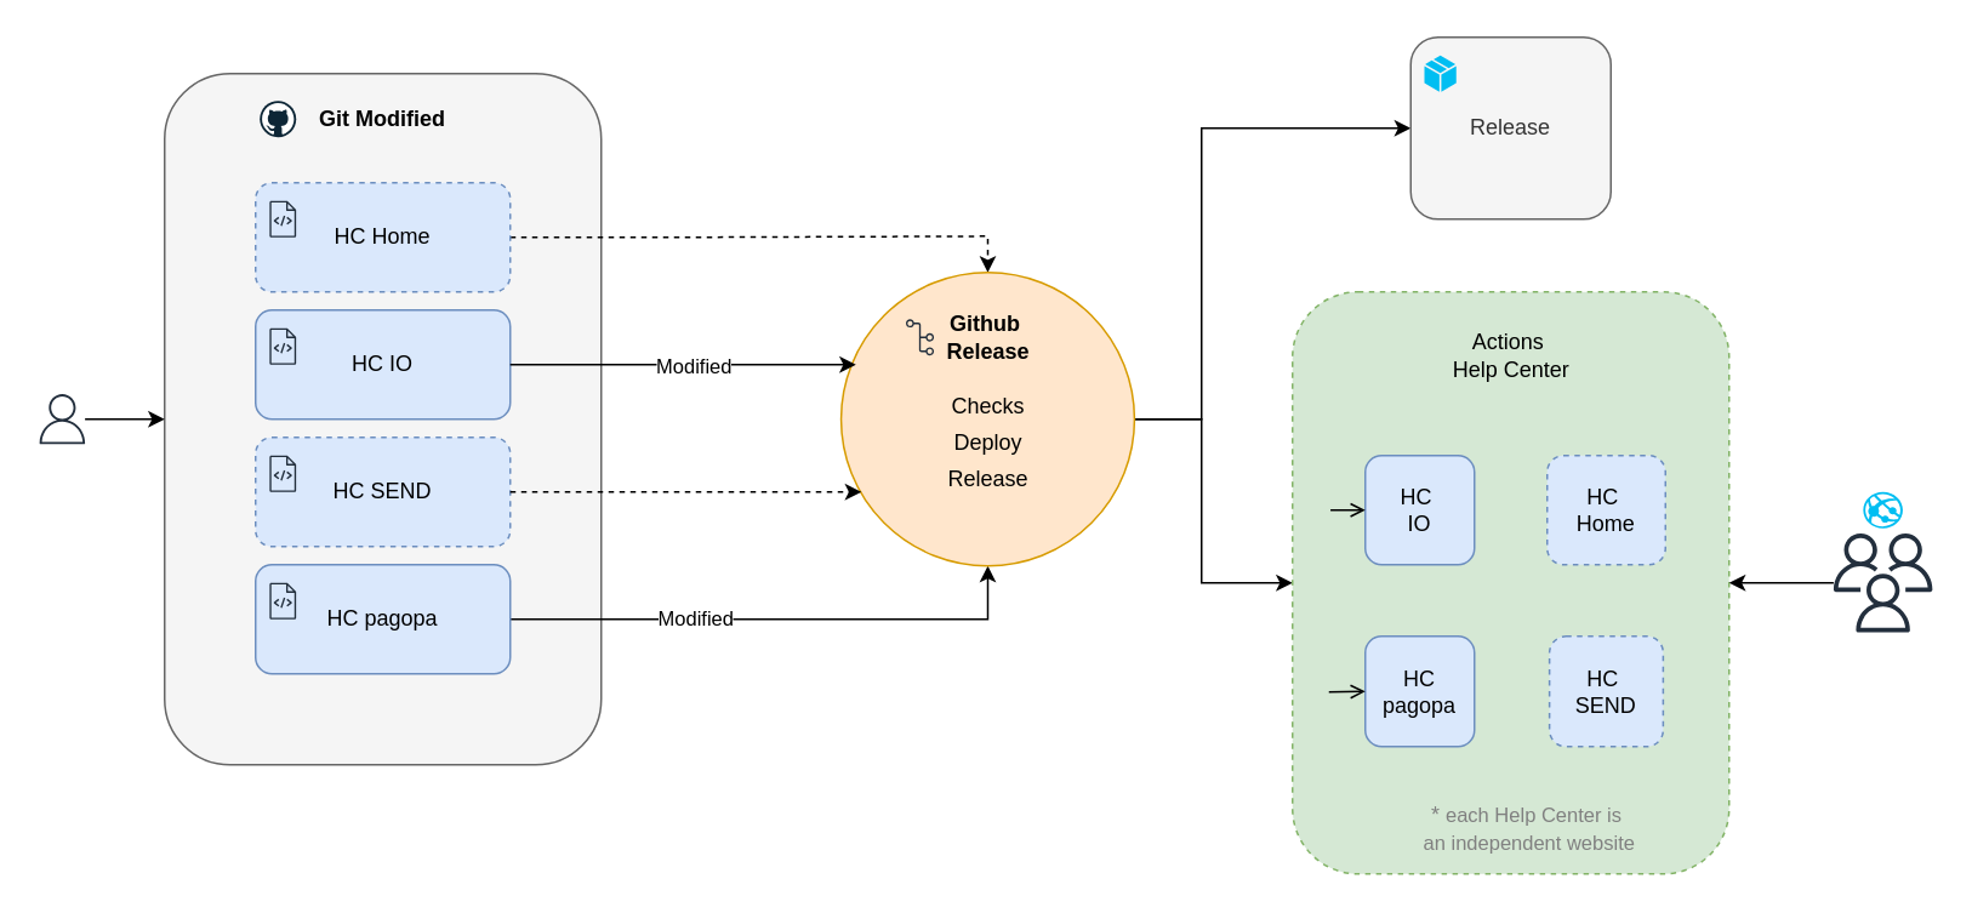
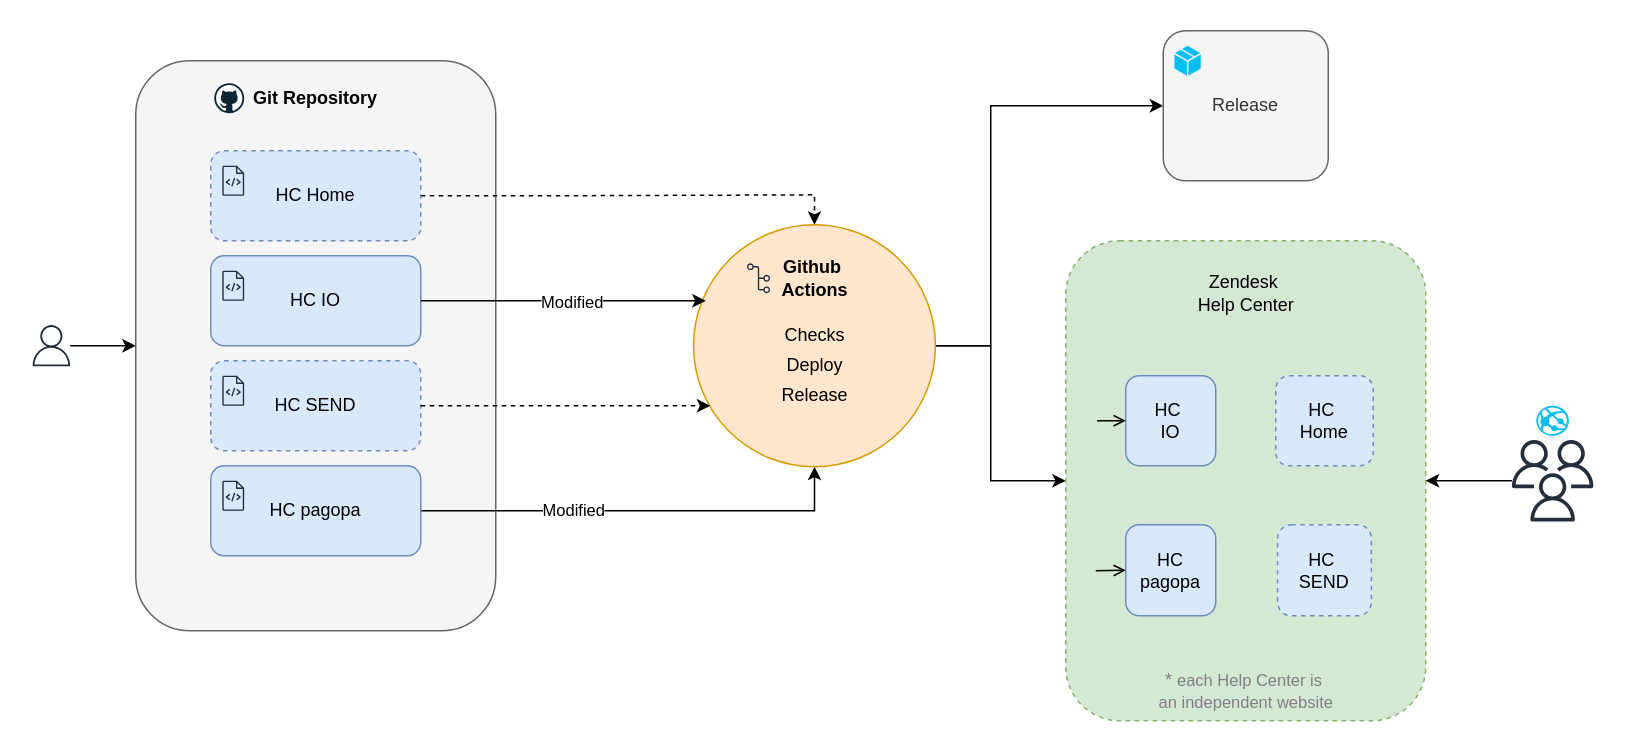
  <mxCell id="0" />
  <mxCell id="1" parent="0" />
  <mxCell id="2" value="" style="rounded=1;whiteSpace=wrap;html=1;fillColor=#f5f5f5;fontColor=#333333;strokeColor=#666666;" vertex="1" parent="1"><mxGeometry x="90" y="40" width="240" height="380" as="geometry" /></mxCell>
  <mxCell id="3" style="edgeStyle=orthogonalEdgeStyle;rounded=0;orthogonalLoop=1;jettySize=auto;html=1;entryX=0.5;entryY=0;entryDx=0;entryDy=0;dashed=1;" edge="1" parent="1" source="4" target="18"><mxGeometry relative="1" as="geometry" /></mxCell>
  <mxCell id="4" value="HC Home" style="rounded=1;whiteSpace=wrap;html=1;fillColor=#dae8fc;strokeColor=#6c8ebf;dashed=1;" vertex="1" parent="1"><mxGeometry x="140" y="100" width="140" height="60" as="geometry" /></mxCell>
  <mxCell id="5" value="HC IO" style="rounded=1;whiteSpace=wrap;html=1;fillColor=#dae8fc;strokeColor=#6c8ebf;" vertex="1" parent="1"><mxGeometry x="140" y="170" width="140" height="60" as="geometry" /></mxCell>
  <mxCell id="6" value="HC SEND" style="rounded=1;whiteSpace=wrap;html=1;fillColor=#dae8fc;strokeColor=#6c8ebf;gradientColor=none;dashed=1;" vertex="1" parent="1"><mxGeometry x="140" y="240" width="140" height="60" as="geometry" /></mxCell>
  <mxCell id="7" style="edgeStyle=orthogonalEdgeStyle;rounded=0;orthogonalLoop=1;jettySize=auto;html=1;entryX=0.5;entryY=1;entryDx=0;entryDy=0;" edge="1" parent="1" source="9" target="18"><mxGeometry relative="1" as="geometry" /></mxCell>
  <mxCell id="8" value="Modified" style="edgeLabel;html=1;align=center;verticalAlign=middle;resizable=0;points=[];" vertex="1" connectable="0" parent="7"><mxGeometry x="-0.308" y="1" relative="1" as="geometry"><mxPoint as="offset" /></mxGeometry></mxCell>
  <mxCell id="9" value="HC pagopa" style="rounded=1;whiteSpace=wrap;html=1;fillColor=#dae8fc;strokeColor=#6c8ebf;" vertex="1" parent="1"><mxGeometry x="140" y="310" width="140" height="60" as="geometry" /></mxCell>
- <mxCell id="10" value="&lt;b&gt;Git Modified&lt;/b&gt;" style="text;html=1;align=center;verticalAlign=middle;whiteSpace=wrap;rounded=0;" vertex="1" parent="1"><mxGeometry x="155" y="50" width="110" height="30" as="geometry" /></mxCell>
+ <mxCell id="10" value="&lt;b&gt;Git Repository&lt;/b&gt;" style="text;html=1;align=center;verticalAlign=middle;whiteSpace=wrap;rounded=0;" vertex="1" parent="1"><mxGeometry x="155" y="50" width="110" height="30" as="geometry" /></mxCell>
  <mxCell id="11" value="" style="sketch=0;outlineConnect=0;fontColor=#232F3E;gradientColor=none;fillColor=#232F3D;strokeColor=none;dashed=0;verticalLabelPosition=bottom;verticalAlign=top;align=center;html=1;fontSize=12;fontStyle=0;aspect=fixed;pointerEvents=1;shape=mxgraph.aws4.source_code;" vertex="1" parent="1"><mxGeometry x="147.69" y="110" width="14.62" height="20" as="geometry" /></mxCell>
  <mxCell id="12" value="" style="sketch=0;outlineConnect=0;fontColor=#232F3E;gradientColor=none;fillColor=#232F3D;strokeColor=none;dashed=0;verticalLabelPosition=bottom;verticalAlign=top;align=center;html=1;fontSize=12;fontStyle=0;aspect=fixed;pointerEvents=1;shape=mxgraph.aws4.source_code;" vertex="1" parent="1"><mxGeometry x="147.69" y="180" width="14.62" height="20" as="geometry" /></mxCell>
  <mxCell id="13" value="" style="sketch=0;outlineConnect=0;fontColor=#232F3E;gradientColor=none;fillColor=#232F3D;strokeColor=none;dashed=0;verticalLabelPosition=bottom;verticalAlign=top;align=center;html=1;fontSize=12;fontStyle=0;aspect=fixed;pointerEvents=1;shape=mxgraph.aws4.source_code;" vertex="1" parent="1"><mxGeometry x="147.69" y="250" width="14.62" height="20" as="geometry" /></mxCell>
  <mxCell id="14" value="" style="sketch=0;outlineConnect=0;fontColor=#232F3E;gradientColor=none;fillColor=#232F3D;strokeColor=none;dashed=0;verticalLabelPosition=bottom;verticalAlign=top;align=center;html=1;fontSize=12;fontStyle=0;aspect=fixed;pointerEvents=1;shape=mxgraph.aws4.source_code;" vertex="1" parent="1"><mxGeometry x="147.69" y="320" width="14.62" height="20" as="geometry" /></mxCell>
  <mxCell id="15" value="" style="dashed=0;outlineConnect=0;html=1;align=center;labelPosition=center;verticalLabelPosition=bottom;verticalAlign=top;shape=mxgraph.weblogos.github" vertex="1" parent="1"><mxGeometry x="142.31" y="55" width="20" height="20" as="geometry" /></mxCell>
  <mxCell id="16" style="edgeStyle=orthogonalEdgeStyle;rounded=0;orthogonalLoop=1;jettySize=auto;html=1;entryX=0;entryY=0.5;entryDx=0;entryDy=0;exitX=1;exitY=0.5;exitDx=0;exitDy=0;" edge="1" parent="1" source="18" target="26"><mxGeometry relative="1" as="geometry"><mxPoint x="700" y="229.995" as="targetPoint" /><Array as="points"><mxPoint x="660" y="230" /><mxPoint x="660" y="320" /></Array></mxGeometry></mxCell>
  <mxCell id="17" style="edgeStyle=orthogonalEdgeStyle;rounded=0;orthogonalLoop=1;jettySize=auto;html=1;exitX=1;exitY=0.5;exitDx=0;exitDy=0;entryX=0;entryY=0.5;entryDx=0;entryDy=0;" edge="1" parent="1" source="18" target="36"><mxGeometry relative="1" as="geometry"><mxPoint x="680" y="50" as="targetPoint" /><Array as="points"><mxPoint x="660" y="230" /><mxPoint x="660" y="70" /></Array></mxGeometry></mxCell>
  <mxCell id="18" value="" style="ellipse;whiteSpace=wrap;html=1;aspect=fixed;fillColor=#ffe6cc;strokeColor=#d79b00;" vertex="1" parent="1"><mxGeometry x="461.88" y="149.37" width="161.25" height="161.25" as="geometry" /></mxCell>
- <mxCell id="19" value="&lt;b&gt;Github&amp;nbsp;&lt;/b&gt;&lt;div&gt;&lt;b&gt;Release&lt;/b&gt;&lt;/div&gt;" style="text;html=1;align=center;verticalAlign=middle;whiteSpace=wrap;rounded=0;" vertex="1" parent="1"><mxGeometry x="497.5" y="170" width="90" height="30" as="geometry" /></mxCell>
+ <mxCell id="19" value="&lt;b&gt;Github&amp;nbsp;&lt;/b&gt;&lt;div&gt;&lt;b&gt;Actions&lt;/b&gt;&lt;/div&gt;" style="text;html=1;align=center;verticalAlign=middle;whiteSpace=wrap;rounded=0;" vertex="1" parent="1"><mxGeometry x="497.5" y="170" width="90" height="30" as="geometry" /></mxCell>
  <mxCell id="20" style="edgeStyle=orthogonalEdgeStyle;rounded=0;orthogonalLoop=1;jettySize=auto;html=1;entryX=0.069;entryY=0.748;entryDx=0;entryDy=0;entryPerimeter=0;dashed=1;" edge="1" parent="1" source="6" target="18"><mxGeometry relative="1" as="geometry" /></mxCell>
  <mxCell id="21" style="edgeStyle=orthogonalEdgeStyle;rounded=0;orthogonalLoop=1;jettySize=auto;html=1;" edge="1" parent="1" source="5"><mxGeometry relative="1" as="geometry"><mxPoint x="470" y="200" as="targetPoint" /></mxGeometry></mxCell>
  <mxCell id="22" value="Modified" style="edgeLabel;html=1;align=center;verticalAlign=middle;resizable=0;points=[];" vertex="1" connectable="0" parent="21"><mxGeometry x="-0.013" y="2" relative="1" as="geometry"><mxPoint x="6" y="2" as="offset" /></mxGeometry></mxCell>
  <mxCell id="23" value="Checks" style="text;html=1;align=center;verticalAlign=middle;whiteSpace=wrap;rounded=0;fontStyle=0" vertex="1" parent="1"><mxGeometry x="512.5" y="208.01" width="60" height="30" as="geometry" /></mxCell>
  <mxCell id="24" value="Deploy" style="text;html=1;align=center;verticalAlign=middle;whiteSpace=wrap;rounded=0;fontStyle=0" vertex="1" parent="1"><mxGeometry x="512.5" y="228.01" width="60" height="30" as="geometry" /></mxCell>
  <mxCell id="25" value="Release" style="text;html=1;align=center;verticalAlign=middle;whiteSpace=wrap;rounded=0;fontStyle=0" vertex="1" parent="1"><mxGeometry x="512.51" y="248.01" width="60" height="30" as="geometry" /></mxCell>
  <mxCell id="26" value="" style="rounded=1;whiteSpace=wrap;html=1;fillColor=#d5e8d4;strokeColor=#82b366;dashed=1;" vertex="1" parent="1"><mxGeometry x="710" y="160" width="240" height="320" as="geometry" /></mxCell>
- <mxCell id="27" value="Actions&amp;nbsp;&lt;div&gt;Help Center&lt;/div&gt;" style="text;html=1;align=center;verticalAlign=middle;whiteSpace=wrap;rounded=0;" vertex="1" parent="1"><mxGeometry x="787.5" y="180" width="85" height="30" as="geometry" /></mxCell>
+ <mxCell id="27" value="Zendesk&amp;nbsp;&lt;div&gt;Help Center&lt;/div&gt;" style="text;html=1;align=center;verticalAlign=middle;whiteSpace=wrap;rounded=0;" vertex="1" parent="1"><mxGeometry x="787.5" y="180" width="85" height="30" as="geometry" /></mxCell>
  <mxCell id="28" value="HC&amp;nbsp;&lt;div&gt;&lt;span style=&quot;background-color: initial;&quot;&gt;Home&lt;/span&gt;&lt;/div&gt;" style="rounded=1;whiteSpace=wrap;html=1;fillColor=#dae8fc;strokeColor=#6c8ebf;dashed=1;" vertex="1" parent="1"><mxGeometry x="850" y="250" width="65" height="60" as="geometry" /></mxCell>
  <mxCell id="29" value="HC&amp;nbsp;&lt;div&gt;SEND&lt;/div&gt;" style="rounded=1;whiteSpace=wrap;html=1;fillColor=#dae8fc;strokeColor=#6c8ebf;gradientColor=none;dashed=1;" vertex="1" parent="1"><mxGeometry x="851.25" y="349.38" width="62.5" height="60.62" as="geometry" /></mxCell>
  <mxCell id="30" value="HC pagopa" style="rounded=1;whiteSpace=wrap;html=1;fillColor=#dae8fc;strokeColor=#6c8ebf;" vertex="1" parent="1"><mxGeometry x="750" y="349.38" width="60" height="60.62" as="geometry" /></mxCell>
  <mxCell id="31" value="HC&amp;nbsp;&lt;div&gt;&lt;span style=&quot;background-color: initial;&quot;&gt;IO&lt;/span&gt;&lt;/div&gt;" style="rounded=1;whiteSpace=wrap;html=1;fillColor=#dae8fc;strokeColor=#6c8ebf;" vertex="1" parent="1"><mxGeometry x="750" y="250" width="60" height="60" as="geometry" /></mxCell>
  <mxCell id="32" value="" style="endArrow=open;html=1;rounded=0;entryX=0;entryY=0.5;entryDx=0;entryDy=0;exitX=0.087;exitY=0.375;exitDx=0;exitDy=0;exitPerimeter=0;endFill=0;" edge="1" parent="1" source="26" target="31"><mxGeometry width="50" height="50" relative="1" as="geometry"><mxPoint x="670" y="399.38" as="sourcePoint" /><mxPoint x="720" y="349.38" as="targetPoint" /></mxGeometry></mxCell>
  <mxCell id="33" value="" style="endArrow=open;html=1;rounded=0;entryX=0;entryY=0.5;entryDx=0;entryDy=0;endFill=0;" edge="1" parent="1" target="30"><mxGeometry width="50" height="50" relative="1" as="geometry"><mxPoint x="730" y="380" as="sourcePoint" /><mxPoint x="750" y="379.19" as="targetPoint" /></mxGeometry></mxCell>
  <mxCell id="34" value="" style="sketch=0;outlineConnect=0;fontColor=#232F3E;gradientColor=none;fillColor=#232F3D;strokeColor=none;dashed=0;verticalLabelPosition=bottom;verticalAlign=top;align=center;html=1;fontSize=12;fontStyle=0;aspect=fixed;pointerEvents=1;shape=mxgraph.aws4.git_repository;" vertex="1" parent="1"><mxGeometry x="497.5" y="175" width="15.38" height="20" as="geometry" /></mxCell>
  <mxCell id="35" value="" style="shape=image;verticalLabelPosition=bottom;labelBackgroundColor=default;verticalAlign=top;aspect=fixed;imageAspect=0;image=https://cdn.icon-icons.com/icons2/2429/PNG/512/zendesk_logo_icon_147198.png;" vertex="1" parent="1"><mxGeometry x="761.49" y="182" width="26.01" height="26.01" as="geometry" /></mxCell>
  <mxCell id="36" value="Release" style="rounded=1;whiteSpace=wrap;html=1;fillColor=#f5f5f5;fontColor=#333333;strokeColor=#666666;" vertex="1" parent="1"><mxGeometry x="775" y="20" width="110" height="100" as="geometry" /></mxCell>
  <mxCell id="37" value="" style="verticalLabelPosition=bottom;html=1;verticalAlign=top;align=center;strokeColor=none;fillColor=#00BEF2;shape=mxgraph.azure.cloud_service_package_file;" vertex="1" parent="1"><mxGeometry x="782.5" y="30" width="17.5" height="20" as="geometry" /></mxCell>
  <mxCell id="38" style="edgeStyle=orthogonalEdgeStyle;rounded=0;orthogonalLoop=1;jettySize=auto;html=1;entryX=0;entryY=0.5;entryDx=0;entryDy=0;" edge="1" parent="1" source="39" target="2"><mxGeometry relative="1" as="geometry" /></mxCell>
  <mxCell id="39" value="" style="sketch=0;outlineConnect=0;fontColor=#232F3E;gradientColor=none;fillColor=#232F3D;strokeColor=none;dashed=0;verticalLabelPosition=bottom;verticalAlign=top;align=center;html=1;fontSize=12;fontStyle=0;aspect=fixed;pointerEvents=1;shape=mxgraph.aws4.user;" vertex="1" parent="1"><mxGeometry x="20" y="216.24" width="27.5" height="27.5" as="geometry" /></mxCell>
  <mxCell id="40" value="" style="verticalLabelPosition=bottom;html=1;verticalAlign=top;align=center;strokeColor=none;fillColor=#00BEF2;shape=mxgraph.azure.azure_website;pointerEvents=1;" vertex="1" parent="1"><mxGeometry x="1023.72" y="270" width="21.75" height="20" as="geometry" /></mxCell>
  <mxCell id="41" style="edgeStyle=orthogonalEdgeStyle;rounded=0;orthogonalLoop=1;jettySize=auto;html=1;entryX=1;entryY=0.5;entryDx=0;entryDy=0;" edge="1" parent="1" source="42" target="26"><mxGeometry relative="1" as="geometry" /></mxCell>
  <mxCell id="42" value="" style="sketch=0;outlineConnect=0;fontColor=#232F3E;gradientColor=none;fillColor=#232F3D;strokeColor=none;dashed=0;verticalLabelPosition=bottom;verticalAlign=top;align=center;html=1;fontSize=12;fontStyle=0;aspect=fixed;pointerEvents=1;shape=mxgraph.aws4.users;" vertex="1" parent="1"><mxGeometry x="1007.44" y="292.84" width="54.31" height="54.31" as="geometry" /></mxCell>
- <mxCell id="43" value="&lt;font color=&quot;#808080&quot;&gt;* &lt;font style=&quot;font-size: 11px;&quot;&gt;each Help Center is&amp;nbsp;&lt;/font&gt;&lt;/font&gt;&lt;div&gt;&lt;font color=&quot;#808080&quot; style=&quot;font-size: 11px;&quot;&gt;an independent website&lt;/font&gt;&lt;/div&gt;" style="text;html=1;align=center;verticalAlign=middle;resizable=0;points=[];autosize=1;strokeColor=none;fillColor=none;" vertex="1" parent="1"><mxGeometry x="770" y="435" width="140" height="40" as="geometry" /></mxCell>
+ <mxCell id="43" value="&lt;font color=&quot;#808080&quot;&gt;* &lt;font style=&quot;font-size: 11px;&quot;&gt;each Help Center is&amp;nbsp;&lt;/font&gt;&lt;/font&gt;&lt;div&gt;&lt;font color=&quot;#808080&quot; style=&quot;font-size: 11px;&quot;&gt;an independent website&lt;/font&gt;&lt;/div&gt;" style="text;html=1;align=center;verticalAlign=middle;resizable=0;points=[];autosize=1;strokeColor=none;fillColor=none;" vertex="1" parent="1"><mxGeometry x="760" y="440" width="140" height="40" as="geometry" /></mxCell>
